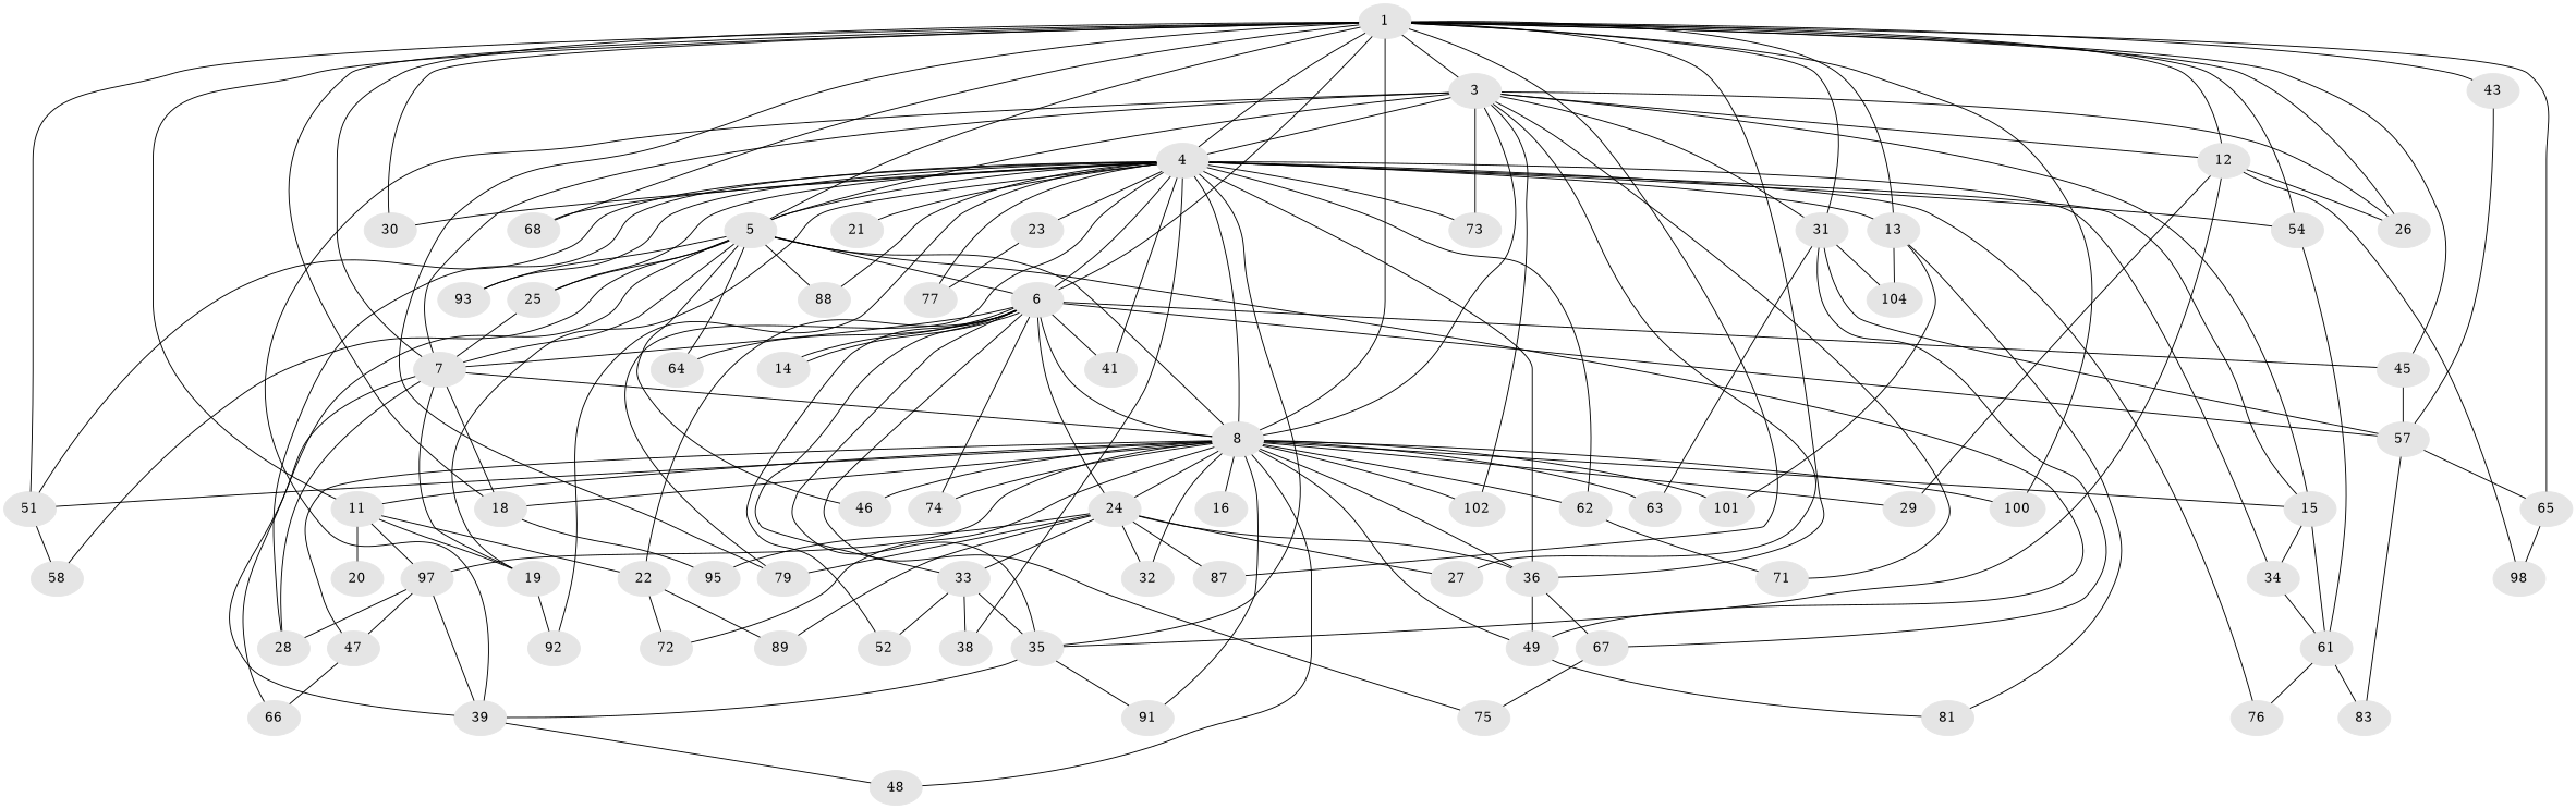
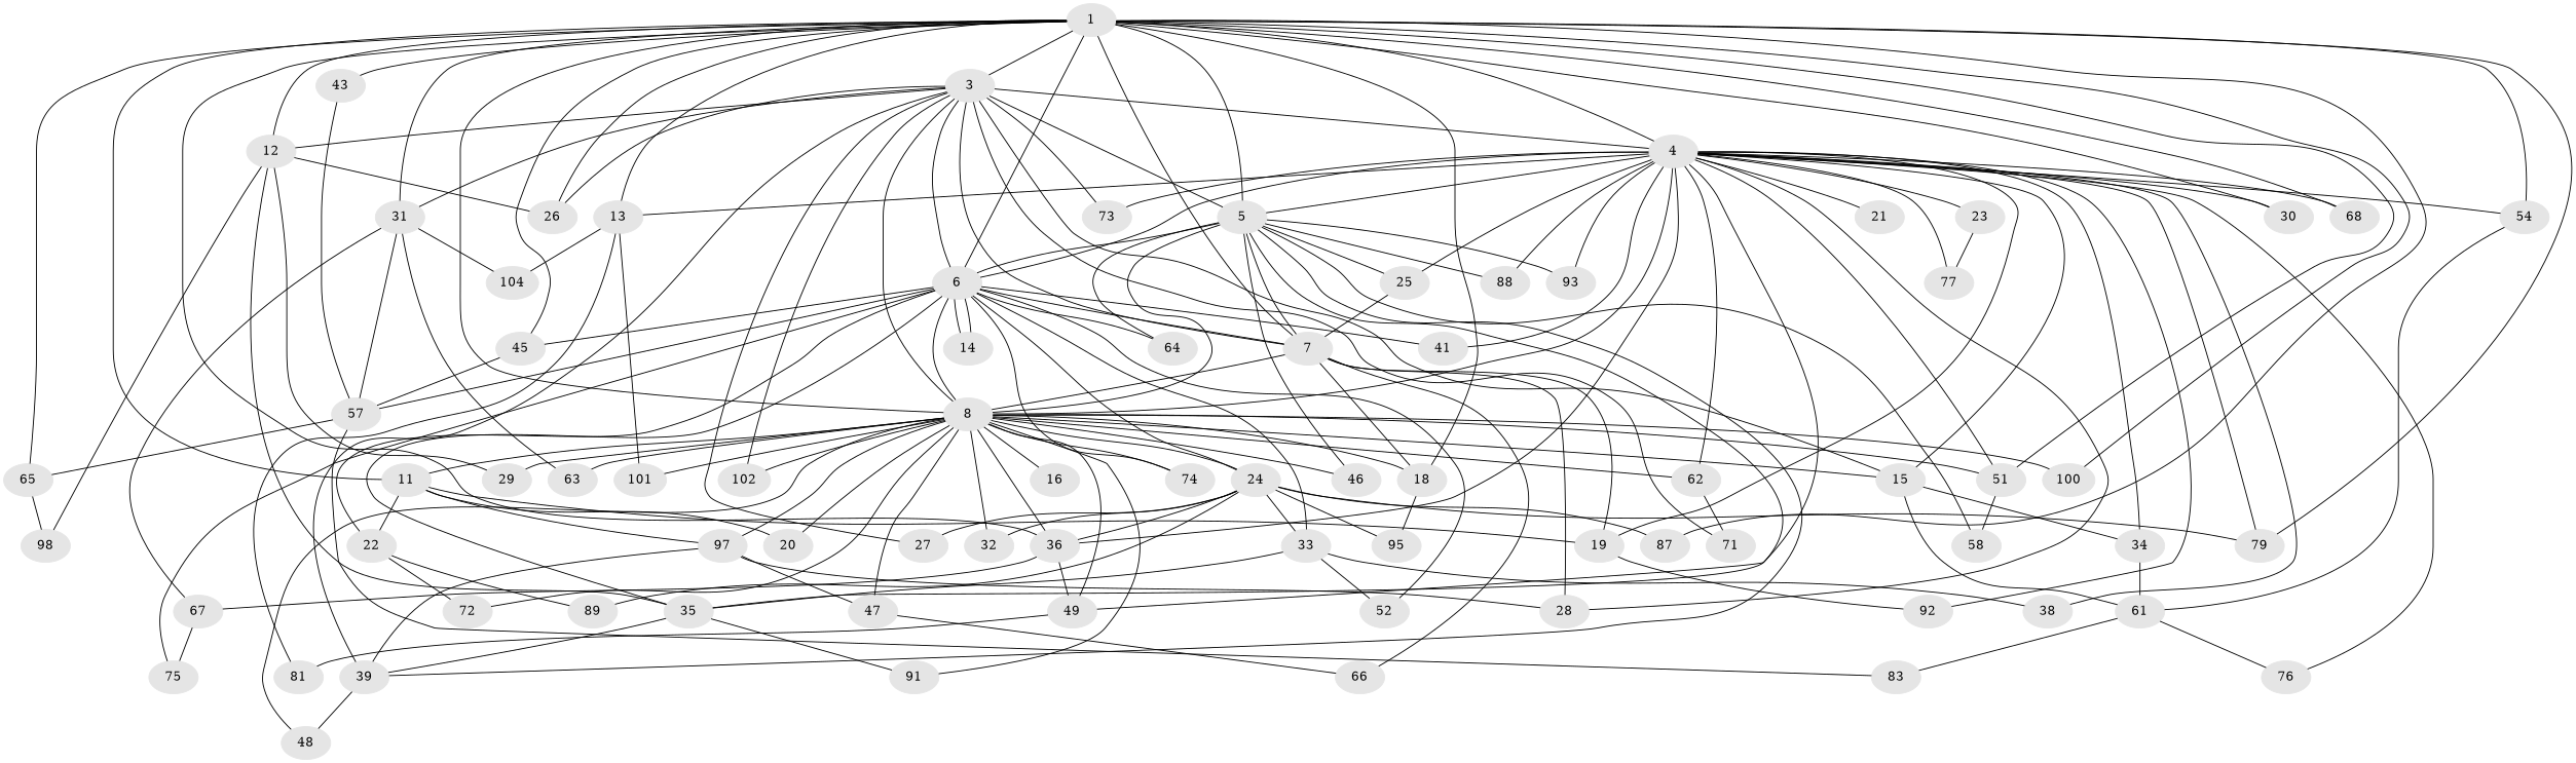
  graph {
    node [color=gray90 style=filled]
    1 [super="+2"]
    3 [super="+44"]
    4 [super="+9"]
    5 [super="+40"]
    6 [super="+82"]
    7 [super="+86"]
    8 [super="+10"]
    11
    12 [super="+99"]
    13 [super="+80"]
    18 [super="+70"]
    26
    30
    31 [super="+78"]
    36 [super="+56"]
    43
    45 [super="+85"]
    51 [super="+96"]
    54
    65
    68 [super="+97"]
    79 [super="+94"]
    87
    100
    15 [super="+37"]
    27
    39 [super="+42"]
    71
    73
    102
    19 [super="+60"]
    21
    23 [super="+84"]
    25
    28
    34
    35
    38
    41
    62
    76
    77
    88
    92
    93
    46
    49 [super="+69"]
    58
    64
    14
    22
    24 [super="+50"]
    33 [super="+53"]
    52
    57 [super="+59"]
    74
    75
    66
    16
    n60 [label=97 super="+55"]
    20
    29
    32
    47
    48
    63
    72
    91
    101
    98
    81
    104
    95
    67
    61 [super="+103"]
    89
    83
    1 -- 3 [weight=2]
    1 -- 4 [weight=4]
    1 -- 5 [weight=2]
    1 -- 6 [weight=2]
    1 -- 7 [weight=2]
    1 -- 8 [weight=4]
    1 -- 11
    1 -- 12
    1 -- 13
    1 -- 18
    1 -- 26
    1 -- 30
    1 -- 31
    1 -- 36
    1 -- 43 [weight=2]
    1 -- 45
    1 -- 51
    1 -- 54
    1 -- 65
    1 -- 68
    1 -- 79
    1 -- 87
    1 -- 100
    3 -- 4 [weight=2]
    3 -- 5 [weight=3]
+   3 -- 6
    3 -- 7
    3 -- 8 [weight=2]
    3 -- 12
    3 -- 26
    3 -- 31
    3 -- 15
    3 -- 27
    3 -- 39
    3 -- 71
    3 -- 73
    3 -- 102
    4 -- 5 [weight=2]
    4 -- 6 [weight=2]
    4 -- 8 [weight=4]
    4 -- 13 [weight=2]
    4 -- 30
    4 -- 36
    4 -- 51
    4 -- 54
    4 -- 68 [weight=2]
    4 -- 79
    4 -- 15
    4 -- 73
    4 -- 19
    4 -- 21 [weight=2]
    4 -- 23 [weight=2]
    4 -- 25
    4 -- 28
    4 -- 34
    4 -- 35
    4 -- 38
    4 -- 41
    4 -- 62
    4 -- 76
    4 -- 77
    4 -- 88
    4 -- 92
    4 -- 93
    5 -- 6
    5 -- 7
    5 -- 8 [weight=2]
    5 -- 39
    5 -- 25
    5 -- 88
    5 -- 93
    5 -- 46
    5 -- 49
    5 -- 58
    5 -- 64
    6 -- 7
    6 -- 8 [weight=2]
    6 -- 45 [weight=2]
    6 -- 35
    6 -- 41
    6 -- 64
    6 -- 14
    6 -- 14
    6 -- 22
    6 -- 24
    6 -- 33
    6 -- 52
    6 -- 57
    6 -- 74
    6 -- 75
    7 -- 8 [weight=2]
    7 -- 18
    7 -- 19
    7 -- 28
    7 -- 66
    8 -- 11
    8 -- 18
    8 -- 36
    8 -- 51
    8 -- 100
    8 -- 15
    8 -- 102
    8 -- 62
    8 -- 46
    8 -- 49
    8 -- 24
    8 -- 74
    8 -- 16 [weight=2]
    8 -- n60
+   8 -- 20
    8 -- 29
    8 -- 32
    8 -- 47
    8 -- 48
    8 -- 63
    8 -- 72
    8 -- 91
    8 -- 101
    11 -- 19
    11 -- 22
    11 -- n60
    11 -- 20
    12 -- 26
    12 -- 35
    12 -- 29
    12 -- 98
    13 -- 101
    13 -- 81
    13 -- 104
    18 -- 95
    31 -- 57
    31 -- 63
    31 -- 104
    31 -- 67
    36 -- 49
    36 -- 67
    43 -- 57
    45 -- 57
    51 -- 58
    54 -- 61
    65 -- 98
    15 -- 34
    15 -- 61
    39 -- 48
    19 -- 92
    23 -- 77
    25 -- 7 [weight=2]
    34 -- 61
    35 -- 39
    35 -- 91
    62 -- 71
    49 -- 81
    22 -- 72
    22 -- 89
    24 -- 36
    24 -- 79
    24 -- 87
    24 -- 27
    24 -- 33
    24 -- 32
    24 -- 95
    24 -- 89
    33 -- 35
    33 -- 38
    33 -- 52
    57 -- 65
    57 -- 83
    n60 -- 39
    n60 -- 28
    n60 -- 47
    47 -- 66
    67 -- 75
    61 -- 76
    61 -- 83
  }
